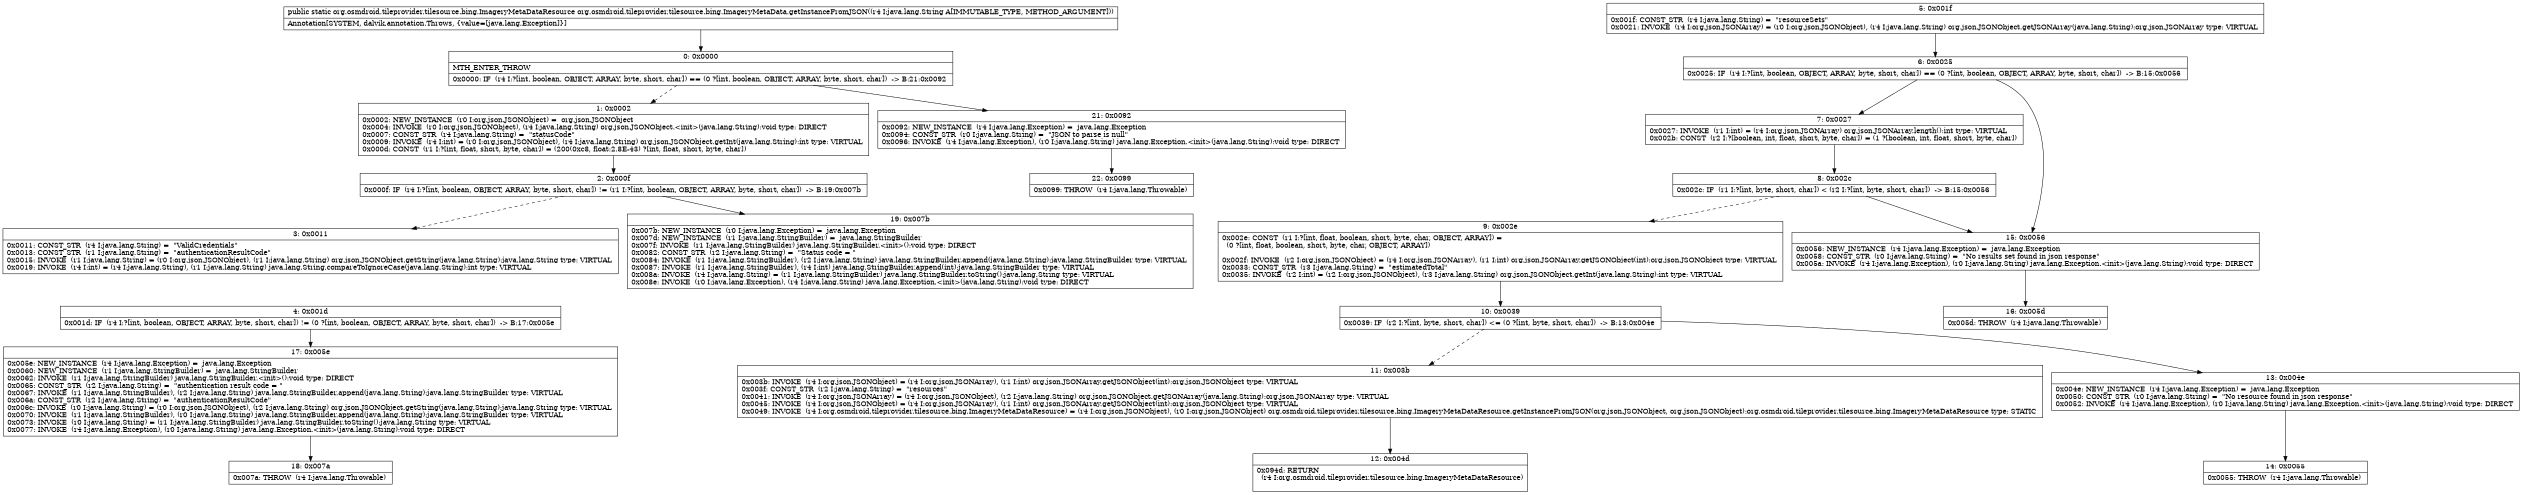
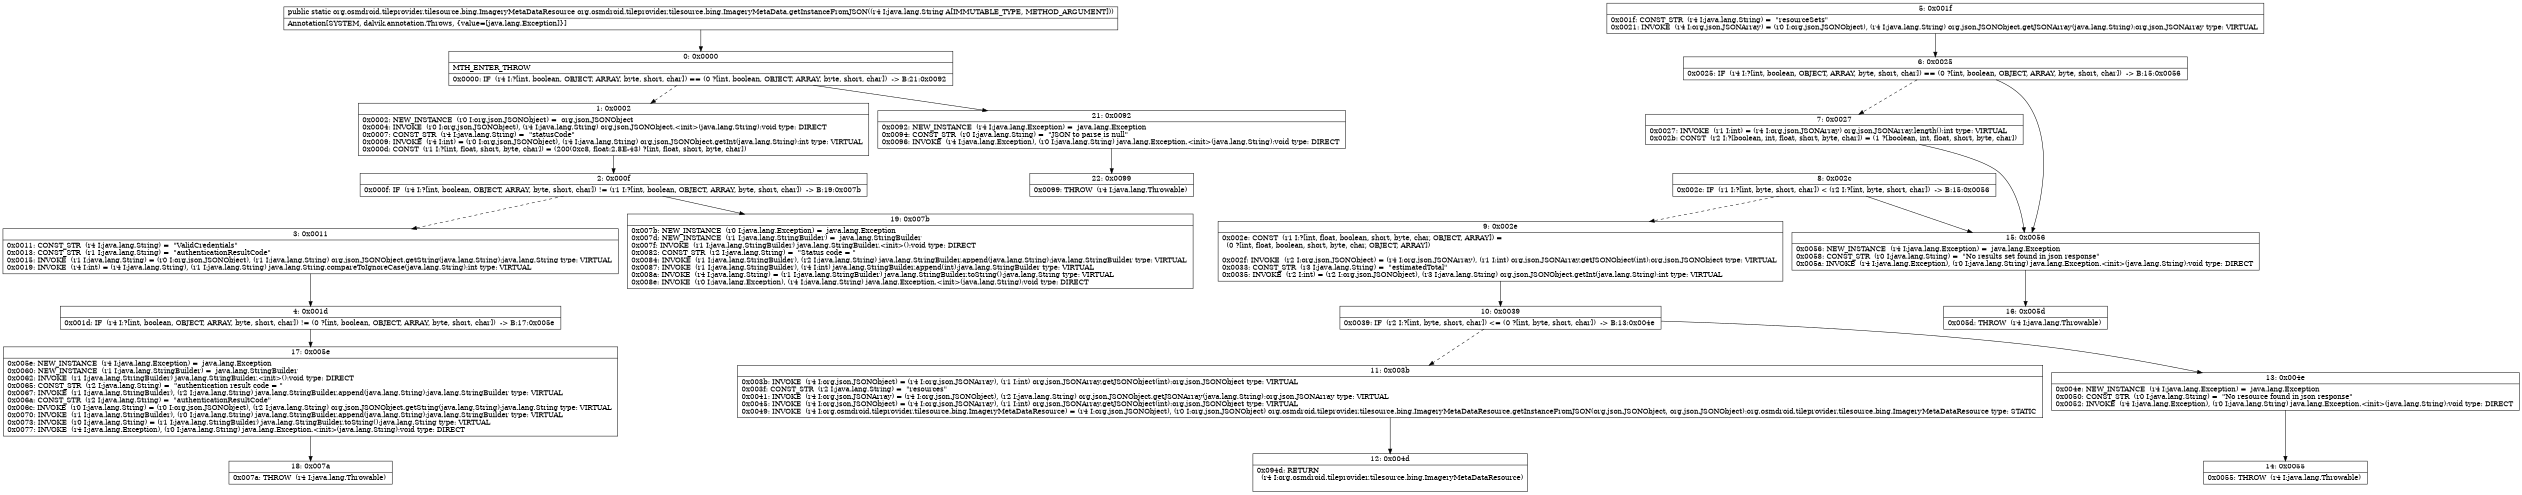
  digraph {
    node [shape=record]
    n1 [label="{0\:\ 0x0000|MTH_ENTER_THROW\l|0x0000: IF  (r4 I:?[int, boolean, OBJECT, ARRAY, byte, short, char]) == (0 ?[int, boolean, OBJECT, ARRAY, byte, short, char])  \-\> B:21:0x0092 \l}"]
    n2 [label="{1\:\ 0x0002|0x0002: NEW_INSTANCE  (r0 I:org.json.JSONObject) =  org.json.JSONObject \l0x0004: INVOKE  (r0 I:org.json.JSONObject), (r4 I:java.lang.String) org.json.JSONObject.\<init\>(java.lang.String):void type: DIRECT \l0x0007: CONST_STR  (r4 I:java.lang.String) =  \"statusCode\" \l0x0009: INVOKE  (r4 I:int) = (r0 I:org.json.JSONObject), (r4 I:java.lang.String) org.json.JSONObject.getInt(java.lang.String):int type: VIRTUAL \l0x000d: CONST  (r1 I:?[int, float, short, byte, char]) = (200(0xc8, float:2.8E\-43) ?[int, float, short, byte, char]) \l}"]
    n3 [label="{21\:\ 0x0092|0x0092: NEW_INSTANCE  (r4 I:java.lang.Exception) =  java.lang.Exception \l0x0094: CONST_STR  (r0 I:java.lang.String) =  \"JSON to parse is null\" \l0x0096: INVOKE  (r4 I:java.lang.Exception), (r0 I:java.lang.String) java.lang.Exception.\<init\>(java.lang.String):void type: DIRECT \l}"]
    n4 [label="{2\:\ 0x000f|0x000f: IF  (r4 I:?[int, boolean, OBJECT, ARRAY, byte, short, char]) != (r1 I:?[int, boolean, OBJECT, ARRAY, byte, short, char])  \-\> B:19:0x007b \l}"]
    n5 [label="{22\:\ 0x0099|0x0099: THROW  (r4 I:java.lang.Throwable) \l}"]
    n6 [label="{3\:\ 0x0011|0x0011: CONST_STR  (r4 I:java.lang.String) =  \"ValidCredentials\" \l0x0013: CONST_STR  (r1 I:java.lang.String) =  \"authenticationResultCode\" \l0x0015: INVOKE  (r1 I:java.lang.String) = (r0 I:org.json.JSONObject), (r1 I:java.lang.String) org.json.JSONObject.getString(java.lang.String):java.lang.String type: VIRTUAL \l0x0019: INVOKE  (r4 I:int) = (r4 I:java.lang.String), (r1 I:java.lang.String) java.lang.String.compareToIgnoreCase(java.lang.String):int type: VIRTUAL \l}"]
    n7 [label="{19\:\ 0x007b|0x007b: NEW_INSTANCE  (r0 I:java.lang.Exception) =  java.lang.Exception \l0x007d: NEW_INSTANCE  (r1 I:java.lang.StringBuilder) =  java.lang.StringBuilder \l0x007f: INVOKE  (r1 I:java.lang.StringBuilder) java.lang.StringBuilder.\<init\>():void type: DIRECT \l0x0082: CONST_STR  (r2 I:java.lang.String) =  \"Status code = \" \l0x0084: INVOKE  (r1 I:java.lang.StringBuilder), (r2 I:java.lang.String) java.lang.StringBuilder.append(java.lang.String):java.lang.StringBuilder type: VIRTUAL \l0x0087: INVOKE  (r1 I:java.lang.StringBuilder), (r4 I:int) java.lang.StringBuilder.append(int):java.lang.StringBuilder type: VIRTUAL \l0x008a: INVOKE  (r4 I:java.lang.String) = (r1 I:java.lang.StringBuilder) java.lang.StringBuilder.toString():java.lang.String type: VIRTUAL \l0x008e: INVOKE  (r0 I:java.lang.Exception), (r4 I:java.lang.String) java.lang.Exception.\<init\>(java.lang.String):void type: DIRECT \l}"]
    n8 [label="{4\:\ 0x001d|0x001d: IF  (r4 I:?[int, boolean, OBJECT, ARRAY, byte, short, char]) != (0 ?[int, boolean, OBJECT, ARRAY, byte, short, char])  \-\> B:17:0x005e \l}"]
    n9 [label="{17\:\ 0x005e|0x005e: NEW_INSTANCE  (r4 I:java.lang.Exception) =  java.lang.Exception \l0x0060: NEW_INSTANCE  (r1 I:java.lang.StringBuilder) =  java.lang.StringBuilder \l0x0062: INVOKE  (r1 I:java.lang.StringBuilder) java.lang.StringBuilder.\<init\>():void type: DIRECT \l0x0065: CONST_STR  (r2 I:java.lang.String) =  \"authentication result code = \" \l0x0067: INVOKE  (r1 I:java.lang.StringBuilder), (r2 I:java.lang.String) java.lang.StringBuilder.append(java.lang.String):java.lang.StringBuilder type: VIRTUAL \l0x006a: CONST_STR  (r2 I:java.lang.String) =  \"authenticationResultCode\" \l0x006c: INVOKE  (r0 I:java.lang.String) = (r0 I:org.json.JSONObject), (r2 I:java.lang.String) org.json.JSONObject.getString(java.lang.String):java.lang.String type: VIRTUAL \l0x0070: INVOKE  (r1 I:java.lang.StringBuilder), (r0 I:java.lang.String) java.lang.StringBuilder.append(java.lang.String):java.lang.StringBuilder type: VIRTUAL \l0x0073: INVOKE  (r0 I:java.lang.String) = (r1 I:java.lang.StringBuilder) java.lang.StringBuilder.toString():java.lang.String type: VIRTUAL \l0x0077: INVOKE  (r4 I:java.lang.Exception), (r0 I:java.lang.String) java.lang.Exception.\<init\>(java.lang.String):void type: DIRECT \l}"]
    n10 [label="{5\:\ 0x001f|0x001f: CONST_STR  (r4 I:java.lang.String) =  \"resourceSets\" \l0x0021: INVOKE  (r4 I:org.json.JSONArray) = (r0 I:org.json.JSONObject), (r4 I:java.lang.String) org.json.JSONObject.getJSONArray(java.lang.String):org.json.JSONArray type: VIRTUAL \l}"]
    n11 [label="{6\:\ 0x0025|0x0025: IF  (r4 I:?[int, boolean, OBJECT, ARRAY, byte, short, char]) == (0 ?[int, boolean, OBJECT, ARRAY, byte, short, char])  \-\> B:15:0x0056 \l}"]
    n12 [label="{18\:\ 0x007a|0x007a: THROW  (r4 I:java.lang.Throwable) \l}"]
    n13 [label="{7\:\ 0x0027|0x0027: INVOKE  (r1 I:int) = (r4 I:org.json.JSONArray) org.json.JSONArray.length():int type: VIRTUAL \l0x002b: CONST  (r2 I:?[boolean, int, float, short, byte, char]) = (1 ?[boolean, int, float, short, byte, char]) \l}"]
    n14 [label="{15\:\ 0x0056|0x0056: NEW_INSTANCE  (r4 I:java.lang.Exception) =  java.lang.Exception \l0x0058: CONST_STR  (r0 I:java.lang.String) =  \"No results set found in json response\" \l0x005a: INVOKE  (r4 I:java.lang.Exception), (r0 I:java.lang.String) java.lang.Exception.\<init\>(java.lang.String):void type: DIRECT \l}"]
    n15 [label="{8\:\ 0x002c|0x002c: IF  (r1 I:?[int, byte, short, char]) \< (r2 I:?[int, byte, short, char])  \-\> B:15:0x0056 \l}"]
    n16 [label="{16\:\ 0x005d|0x005d: THROW  (r4 I:java.lang.Throwable) \l}"]
    n17 [label="{9\:\ 0x002e|0x002e: CONST  (r1 I:?[int, float, boolean, short, byte, char, OBJECT, ARRAY]) = \l  (0 ?[int, float, boolean, short, byte, char, OBJECT, ARRAY])\l \l0x002f: INVOKE  (r2 I:org.json.JSONObject) = (r4 I:org.json.JSONArray), (r1 I:int) org.json.JSONArray.getJSONObject(int):org.json.JSONObject type: VIRTUAL \l0x0033: CONST_STR  (r3 I:java.lang.String) =  \"estimatedTotal\" \l0x0035: INVOKE  (r2 I:int) = (r2 I:org.json.JSONObject), (r3 I:java.lang.String) org.json.JSONObject.getInt(java.lang.String):int type: VIRTUAL \l}"]
    n18 [label="{10\:\ 0x0039|0x0039: IF  (r2 I:?[int, byte, short, char]) \<= (0 ?[int, byte, short, char])  \-\> B:13:0x004e \l}"]
    n19 [label="{11\:\ 0x003b|0x003b: INVOKE  (r4 I:org.json.JSONObject) = (r4 I:org.json.JSONArray), (r1 I:int) org.json.JSONArray.getJSONObject(int):org.json.JSONObject type: VIRTUAL \l0x003f: CONST_STR  (r2 I:java.lang.String) =  \"resources\" \l0x0041: INVOKE  (r4 I:org.json.JSONArray) = (r4 I:org.json.JSONObject), (r2 I:java.lang.String) org.json.JSONObject.getJSONArray(java.lang.String):org.json.JSONArray type: VIRTUAL \l0x0045: INVOKE  (r4 I:org.json.JSONObject) = (r4 I:org.json.JSONArray), (r1 I:int) org.json.JSONArray.getJSONObject(int):org.json.JSONObject type: VIRTUAL \l0x0049: INVOKE  (r4 I:org.osmdroid.tileprovider.tilesource.bing.ImageryMetaDataResource) = (r4 I:org.json.JSONObject), (r0 I:org.json.JSONObject) org.osmdroid.tileprovider.tilesource.bing.ImageryMetaDataResource.getInstanceFromJSON(org.json.JSONObject, org.json.JSONObject):org.osmdroid.tileprovider.tilesource.bing.ImageryMetaDataResource type: STATIC \l}"]
    n20 [label="{13\:\ 0x004e|0x004e: NEW_INSTANCE  (r4 I:java.lang.Exception) =  java.lang.Exception \l0x0050: CONST_STR  (r0 I:java.lang.String) =  \"No resource found in json response\" \l0x0052: INVOKE  (r4 I:java.lang.Exception), (r0 I:java.lang.String) java.lang.Exception.\<init\>(java.lang.String):void type: DIRECT \l}"]
    n21 [label="{12\:\ 0x004d|0x094d: RETURN  \l  (r4 I:org.osmdroid.tileprovider.tilesource.bing.ImageryMetaDataResource)\l \l}"]
    n22 [label="{14\:\ 0x0055|0x0055: THROW  (r4 I:java.lang.Throwable) \l}"]
    n23 [label="{public static org.osmdroid.tileprovider.tilesource.bing.ImageryMetaDataResource org.osmdroid.tileprovider.tilesource.bing.ImageryMetaData.getInstanceFromJSON((r4 I:java.lang.String A[IMMUTABLE_TYPE, METHOD_ARGUMENT]))  | Annotation[SYSTEM, dalvik.annotation.Throws, \{value=[java.lang.Exception]\}]\l}"]
    n1 -> n2 [style=dashed]
    n1 -> n3
    n2 -> n4
    n3 -> n5
    n4 -> n6 [style=dashed]
    n4 -> n7
+   n6 -> n8
    n8 -> n9
    n9 -> n12
    n10 -> n11
-   n11 -> n13 [style=solid]
+   n11 -> n13 [style=dashed]
    n11 -> n14
-   n13 -> n15
+   n13 -> n14
    n14 -> n16
    n15 -> n14
    n15 -> n17 [style=dashed]
    n17 -> n18
    n18 -> n19 [style=dashed]
    n18 -> n20
    n19 -> n21
    n20 -> n22
    n23 -> n1
  }
